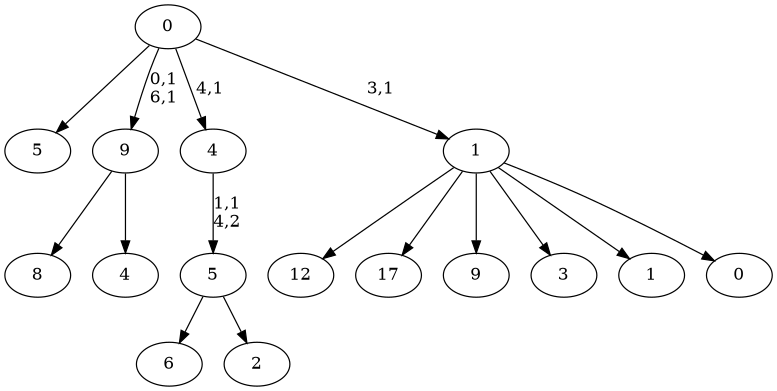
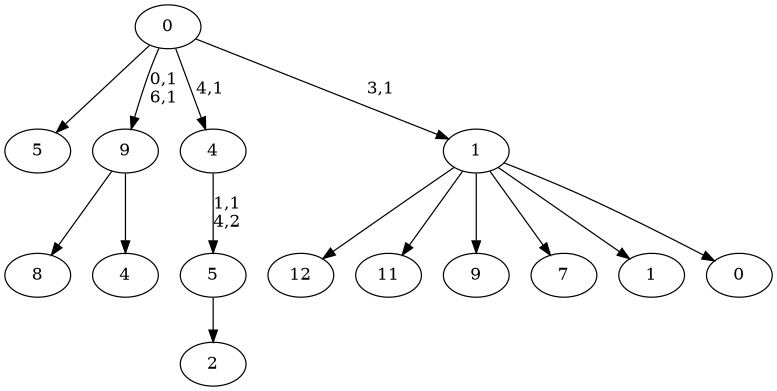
  digraph {
    n1 [label=12]
-   n2 [label=17]
+   n2 [label=11]
    n3 [label=9]
    n4 [label=8]
-   n5 [label=6]
    n6 [label=5]
    n7 [label=4]
    9
-   n9 [label=3]
+   n9 [label=7]
    n10 [label=2]
    5
    4
    n13 [label=1]
    n14 [label=0]
    1
    0
    9 -> n4
    9 -> n7
-   5 -> n5
    5 -> n10
    4 -> 5 [label="1,1\n4,2"]
    1 -> n1
    1 -> n2
    1 -> n3
    1 -> n9
    1 -> n13
    1 -> n14
    0 -> n6
    0 -> 9 [label="0,1\n6,1"]
    0 -> 4 [label="4,1"]
    0 -> 1 [label="3,1"]
  }
